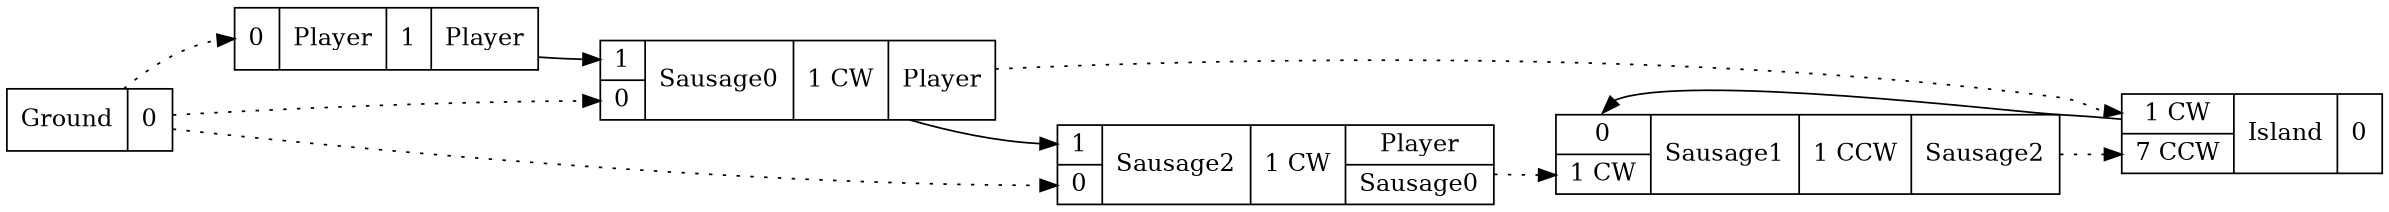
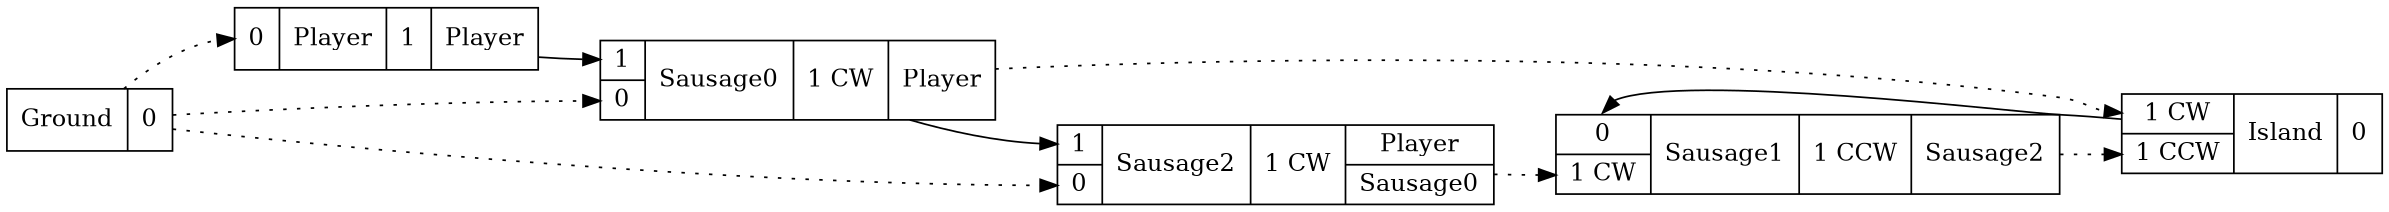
  digraph {
    rankdir=LR
    node [shape=record]
    edge [headport=GroundP style=dotted]
    n1 [label="{{<GroundP>0}|{Player}|<PlayerOUT>1|{Player}}"]
    n2 [label="{{<Player>1|<GroundP>0}|{Sausage0}|<Sausage0OUT>1 CW|{Player}}"]
    n3 [label="{{Ground}|<GroundOUT>0}"]
    n4 [label="{{<Sausage0>1|<GroundP>0}|{Sausage2}|<Sausage2OUT>1 CW|{Player|Sausage0}}"]
-   n5 [label="{{<Sausage0P>1 CW|<Sausage1P>7 CCW}|{Island}|<IslandOUT>0}"]
+   n5 [label="{{<Sausage0P>1 CW|<Sausage1P>1 CCW}|{Island}|<IslandOUT>0}"]
    n6 [label="{{<Island>0|<Sausage2P>1 CW}|{Sausage1}|<Sausage1OUT>1 CCW|{Sausage2}}"]
    n1 -> n2 [headport=Player style=""]
    n2 -> n4 [headport=Sausage0 style=""]
    n2 -> n5 [headport=Sausage0P]
    n3 -> n1
    n3 -> n2
    n3 -> n4
    n4 -> n6 [headport=Sausage2P]
    n5 -> n6 [headport=Island style=""]
    n6 -> n5 [headport=Sausage1P]
  }
